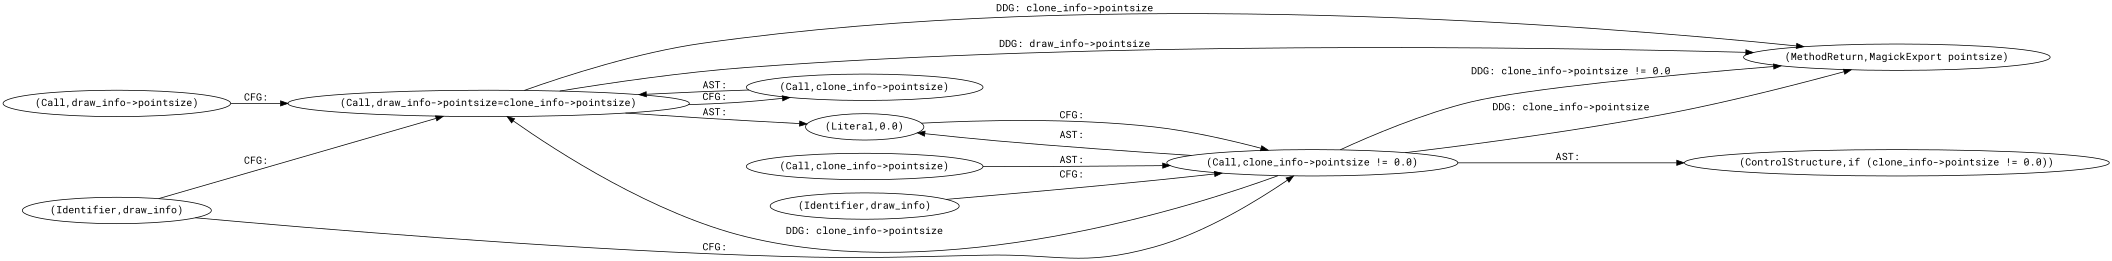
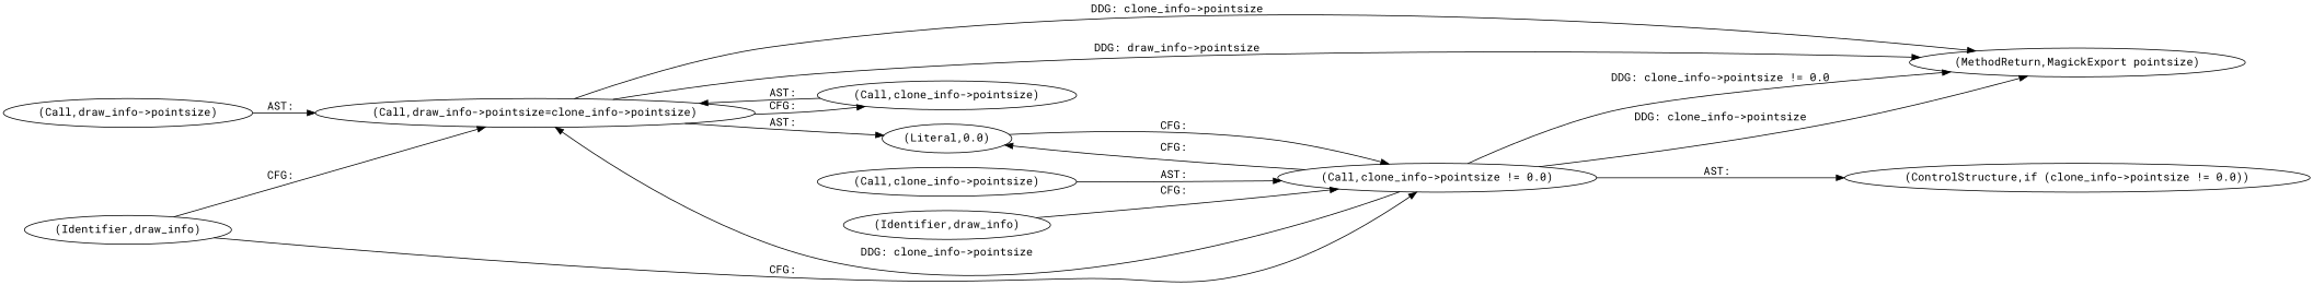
  digraph {
    fontname="Roboto Mono"
    rankdir=LR
    node [fontname="Roboto Mono"]
    edge [fontname="Roboto Mono"]
    n1 [label="(Call,draw_info->pointsize=clone_info->pointsize)"]
    n2 [label="(MethodReturn,MagickExport pointsize)"]
    n3 [label="(Call,clone_info->pointsize)"]
    n4 [label="(Literal,0.0)"]
    n5 [label="(ControlStructure,if (clone_info->pointsize != 0.0))"]
    n6 [label="(Call,clone_info->pointsize != 0.0)"]
    n7 [label="(Call,clone_info->pointsize)"]
    n8 [label="(Call,draw_info->pointsize)"]
    n9 [label="(Identifier,draw_info)"]
    n10 [label="(Identifier,draw_info)"]
    n1 -> n2 [label="DDG: clone_info->pointsize"]
    n1 -> n2 [label="DDG: draw_info->pointsize"]
    n1 -> n3 [label="CFG: "]
    n1 -> n4 [label="AST: "]
    n3 -> n1 [label="AST: "]
    n4 -> n6 [label="CFG: "]
    n6 -> n1 [label="DDG: clone_info->pointsize"]
    n6 -> n2 [label="DDG: clone_info->pointsize"]
    n6 -> n2 [label="DDG: clone_info->pointsize != 0.0"]
-   n6 -> n4 [label="AST: "]
+   n6 -> n4 [label="CFG: "]
    n6 -> n5 [label="AST: "]
    n7 -> n6 [label="AST: "]
-   n8 -> n1 [label="CFG: "]
+   n8 -> n1 [label="AST: "]
    n9 -> n6 [label="CFG: "]
    n10 -> n1 [label="CFG: "]
    n10 -> n6 [label="CFG: "]
  }
